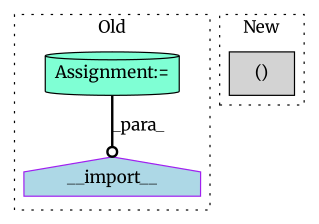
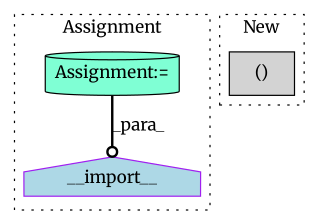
  digraph {
    fontname=Merriweather
    node [style=filled color=black fontname=Merriweather]
    n1 [a=32 l="11,1" label=__import__ s="6241,6289" shape=house fillcolor=lightblue color=purple]
    n2 [a=7 l=4 label="Assignment:=" s=6093 shape=cylinder fillcolor=aquamarine]
    n3 [a=106 l=41 label="()" s=7020 shape=box fillcolor=lightgrey]
    subgraph cluster_1 {
-     label=Old
+     label=Assignment
      style=dotted
      n1
      n2
    }
    subgraph cluster_2 {
      label=New
      style=dotted
      n3
    }
    n2 -> n1 [label=_para_ color=black style=bold arrowhead=odot fontname=Merriweather]
  }
